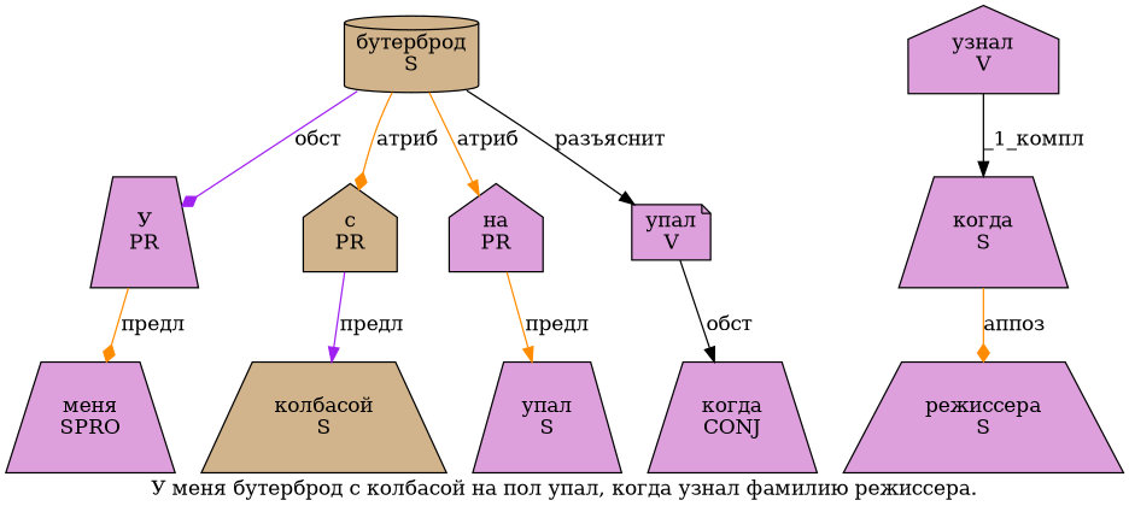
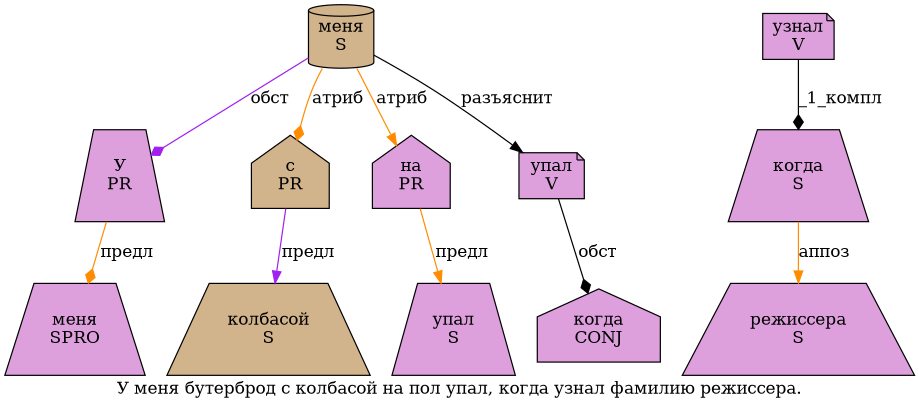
  digraph {
    label="У меня бутерброд с колбасой на пол упал, когда узнал фамилию режиссера."
    node [fillcolor=plum penwidth=1 shape=trapezium style=filled]
    edge [arrowhead=diamond color=darkorange]
    n1 [label="У\nPR"]
    n2 [label="меня\nSPRO"]
-   n3 [fillcolor=tan label="бутерброд\nS" shape=cylinder]
+   n3 [fillcolor=tan label="меня\nS" shape=cylinder]
    n4 [fillcolor=tan label="с\nPR" shape=house]
    n5 [label="на\nPR" shape=house]
    n6 [label="упал\nV" shape=note]
    n7 [fillcolor=tan label="колбасой\nS"]
    n8 [label="упал\nS"]
-   n9 [label="когда\nCONJ"]
-   n10 [label="узнал\nV" shape=house]
+   n9 [label="когда\nCONJ" shape=house]
+   n10 [label="узнал\nV" shape=note]
    n11 [label="когда\nS"]
    n12 [label="режиссера\nS"]
    n1 -> n2 [label="предл"]
    n3 -> n1 [color=purple label="обст"]
    n3 -> n4 [label="атриб"]
    n3 -> n5 [arrowhead=normal label="атриб"]
    n3 -> n6 [arrowhead=normal color=black label="разъяснит"]
    n4 -> n7 [arrowhead=normal color=purple label="предл"]
    n5 -> n8 [arrowhead=normal label="предл"]
-   n6 -> n9 [arrowhead=normal color=black label="обст"]
-   n10 -> n11 [arrowhead=normal color=black label="_1_компл"]
-   n11 -> n12 [label="аппоз"]
+   n6 -> n9 [color=black label="обст"]
+   n10 -> n11 [color=black label="_1_компл"]
+   n11 -> n12 [arrowhead=normal label="аппоз"]
  }
